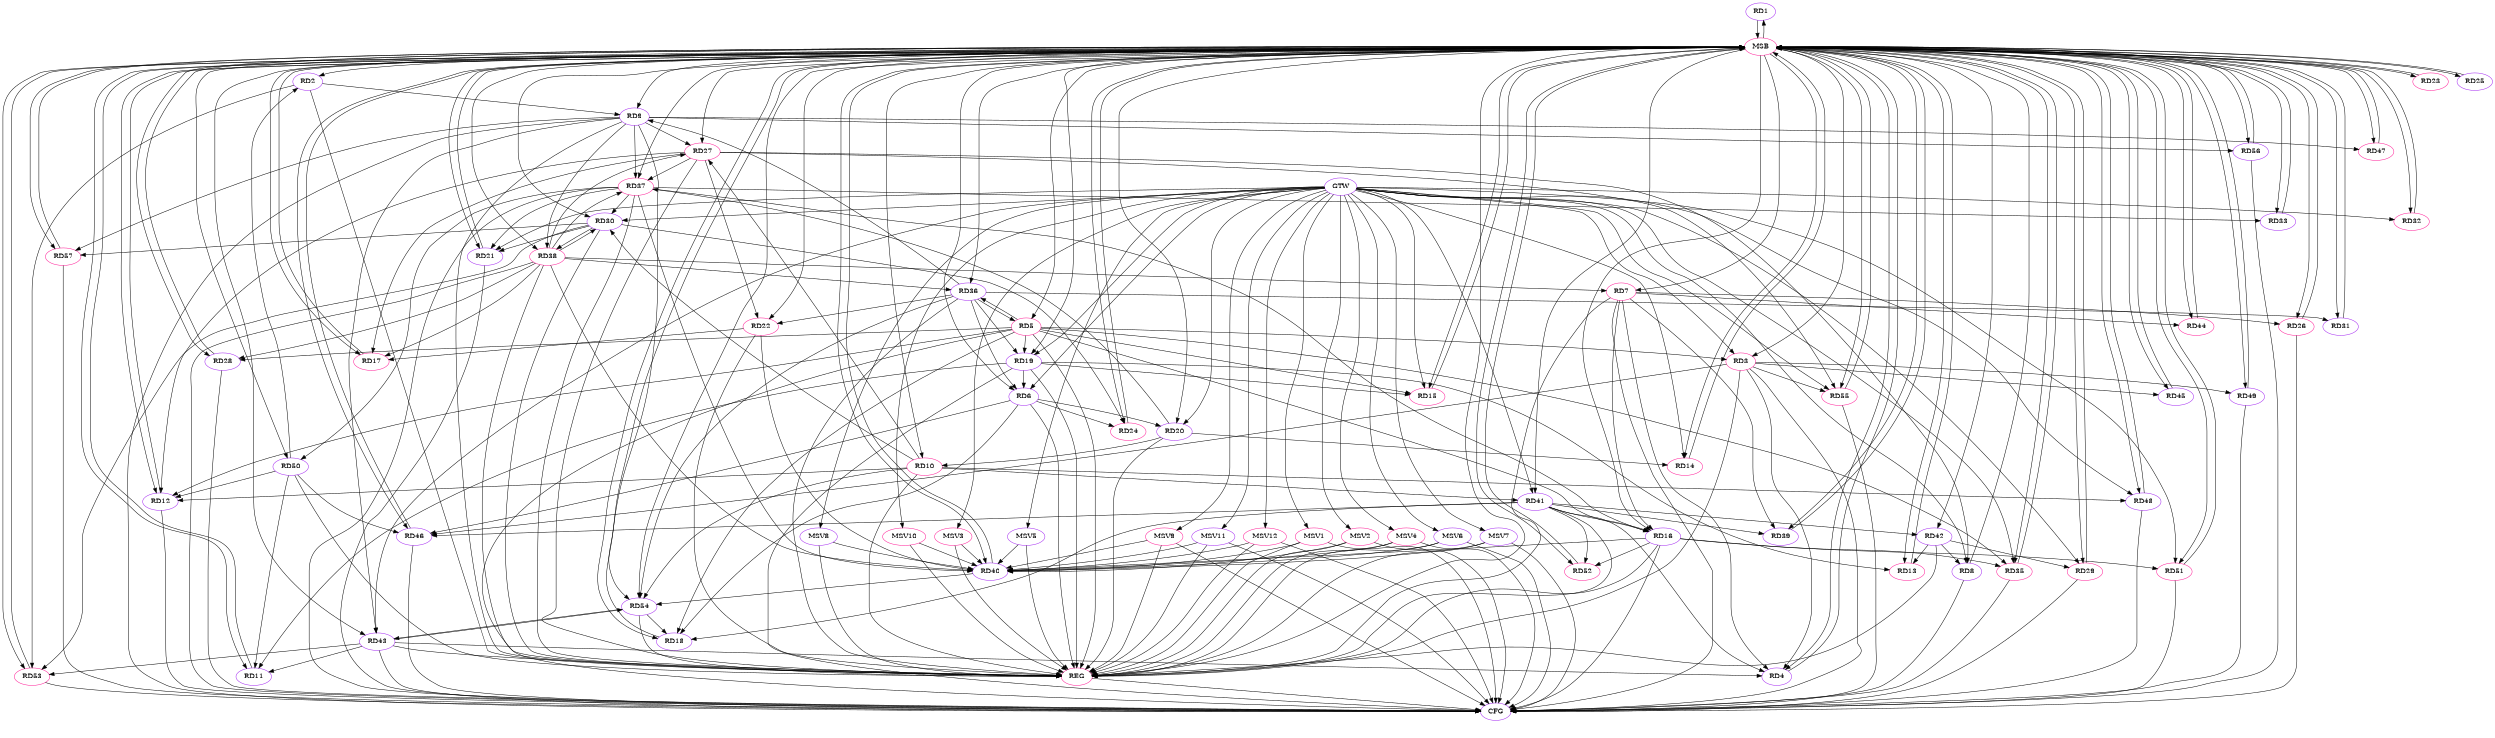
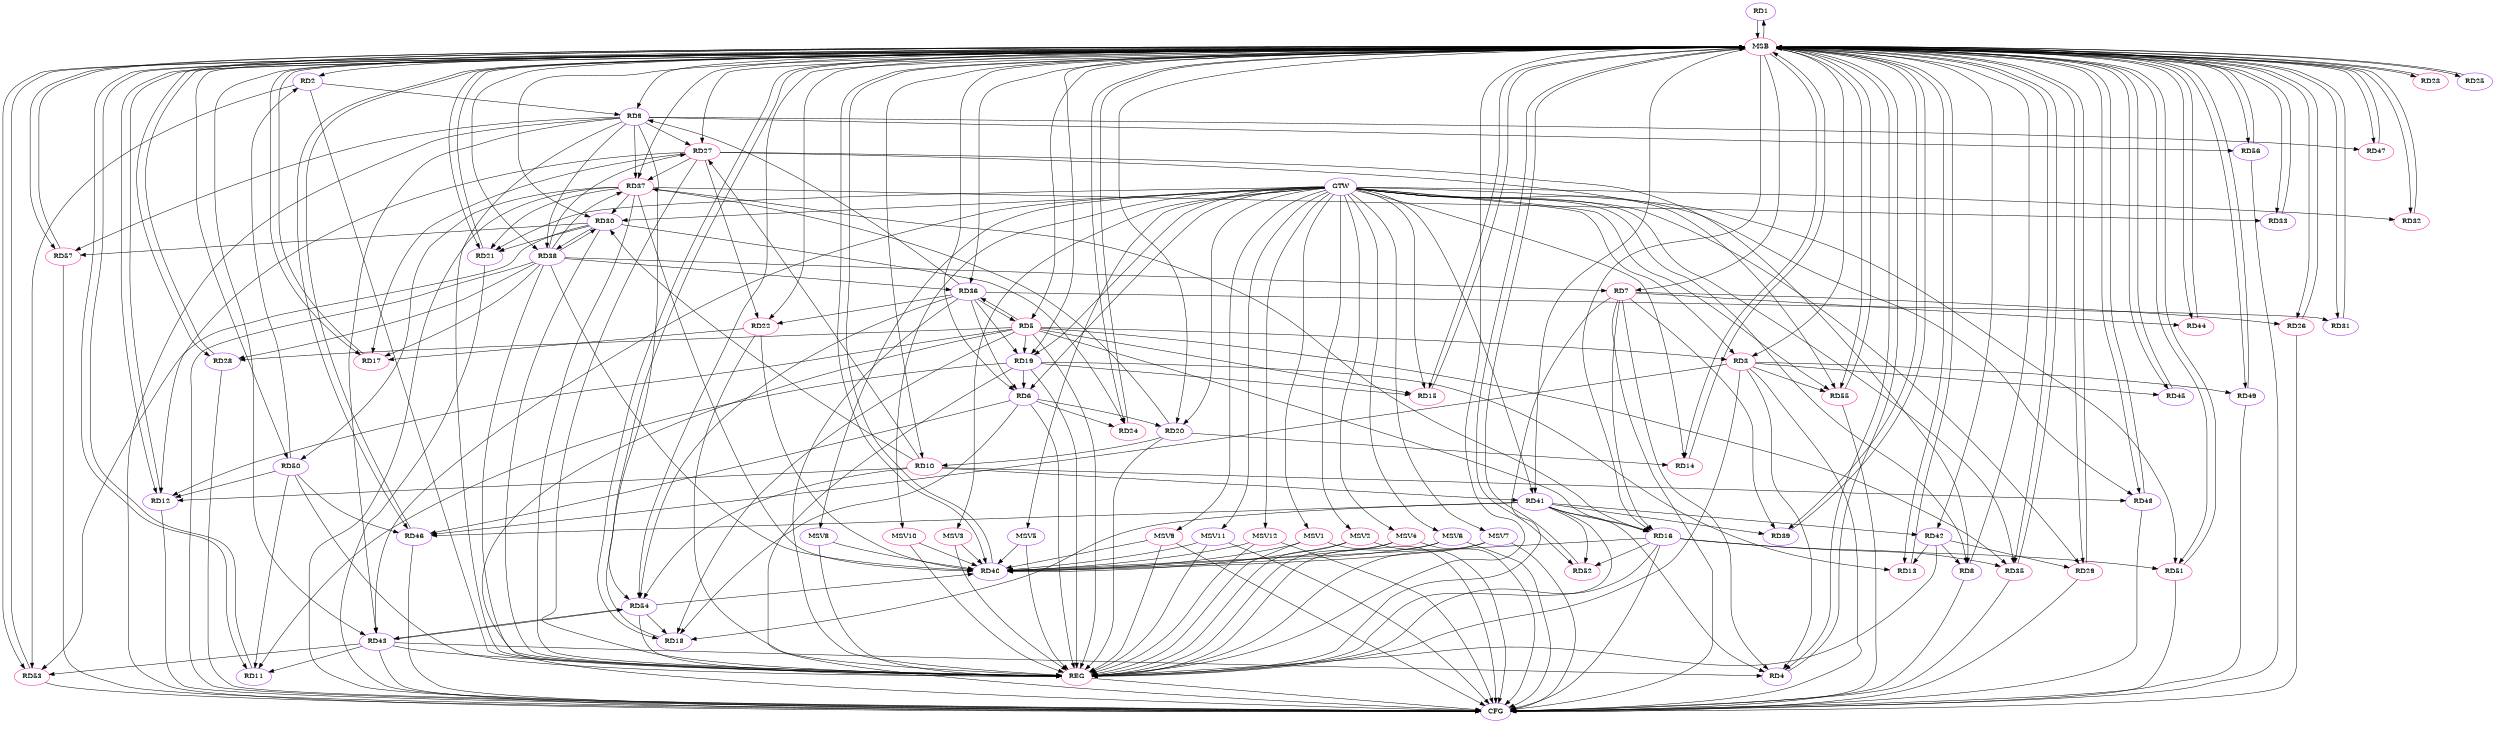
  strict digraph {
    fontname="DejaVu Serif"
    node [color=purple fontname="DejaVu Serif"]
    edge [fontname="DejaVu Serif"]
    n1 [label=RD1]
    n2 [color=deeppink label=MSB]
    n3 [label=RD2]
    n4 [label=RD9]
    n5 [color=deeppink label=RD53]
    n6 [color=deeppink label=REG]
    n7 [color=deeppink label=RD3]
    n8 [label=RD4]
    n9 [label=RD45]
    n10 [label=RD46]
    n11 [label=RD49]
    n12 [color=deeppink label=RD55]
    n13 [color=deeppink label=RD5]
    n14 [label=RD12]
    n15 [color=deeppink label=RD15]
    n16 [label=RD16]
    n17 [label=RD18]
    n18 [label=RD19]
    n19 [label=RD28]
    n20 [color=deeppink label=RD35]
    n21 [label=RD36]
    n22 [label=RD6]
    n23 [label=RD20]
    n24 [color=deeppink label=RD24]
    n25 [color=deeppink label=RD7]
    n26 [color=deeppink label=RD26]
    n27 [label=RD39]
    n28 [color=deeppink label=RD44]
    n29 [color=deeppink label=RD27]
    n30 [color=deeppink label=RD37]
-   n31 [color=deeppink label=RD38]
+   n31 [label=RD38]
    n32 [label=RD43]
    n33 [color=deeppink label=RD47]
    n34 [label=RD54]
    n35 [label=RD56]
    n36 [color=deeppink label=RD57]
    n37 [color=deeppink label=RD10]
    n38 [label=RD30]
    n39 [label=RD41]
    n40 [label=RD48]
    n41 [label=RD11]
    n42 [color=deeppink label=RD13]
    n43 [color=deeppink label=RD14]
    n44 [label=RD40]
    n45 [color=deeppink label=RD51]
    n46 [color=deeppink label=RD52]
    n47 [color=deeppink label=RD17]
    n48 [label=RD21]
    n49 [color=deeppink label=RD22]
    n50 [color=deeppink label=RD23]
    n51 [label=RD25]
    n52 [color=deeppink label=RD29]
    n53 [label=RD31]
    n54 [color=deeppink label=RD32]
    n55 [label=RD33]
    n56 [label=RD50]
    n57 [label=RD42]
    n58 [label=CFG]
    n59 [label=RD8]
    n60 [label=GTW]
    n61 [color=deeppink label=MSV1]
    n62 [color=deeppink label=MSV2]
    n63 [color=deeppink label=MSV3]
    n64 [color=deeppink label=MSV4]
    n65 [label=MSV5]
    n66 [label=MSV6]
    n67 [label=MSV7]
    n68 [label=MSV8]
    n69 [color=deeppink label=MSV9]
    n70 [color=deeppink label=MSV10]
    n71 [label=MSV11]
    n72 [color=deeppink label=MSV12]
    n1 -> n2
    n2 -> n1
    n2 -> n3
    n2 -> n4
    n2 -> n5
    n2 -> n6
    n2 -> n7
    n2 -> n8
    n2 -> n9
    n2 -> n10
    n2 -> n11
    n2 -> n12
    n2 -> n13
    n2 -> n14
    n2 -> n15
    n2 -> n16
    n2 -> n17
    n2 -> n18
    n2 -> n19
    n2 -> n20
    n2 -> n21
    n2 -> n22
    n2 -> n23
    n2 -> n24
    n2 -> n25
    n2 -> n26
    n2 -> n27
    n2 -> n28
    n2 -> n29
    n2 -> n30
    n2 -> n31
    n2 -> n32
    n2 -> n33
    n2 -> n34
    n2 -> n35
    n2 -> n36
    n2 -> n37
    n2 -> n38
    n2 -> n39
    n2 -> n40
    n2 -> n41
    n2 -> n42
    n2 -> n43
    n2 -> n44
    n2 -> n45
    n2 -> n46
    n2 -> n47
    n2 -> n48
    n2 -> n49
    n2 -> n50
    n2 -> n51
    n2 -> n52
    n2 -> n53
    n2 -> n54
    n2 -> n55
    n2 -> n56
    n2 -> n57
    n3 -> n4
    n3 -> n5
    n3 -> n6
    n4 -> n6
    n4 -> n29
    n4 -> n30
    n4 -> n31
    n4 -> n32
    n4 -> n33
    n4 -> n34
    n4 -> n35
    n4 -> n36
    n4 -> n58
    n5 -> n2
    n5 -> n58
    n6 -> n58
    n7 -> n6
    n7 -> n8
    n7 -> n9
    n7 -> n10
    n7 -> n11
    n7 -> n12
    n7 -> n58
    n8 -> n2
    n9 -> n2
    n10 -> n2
    n10 -> n58
    n11 -> n2
    n11 -> n58
    n12 -> n2
    n12 -> n58
    n13 -> n6
    n13 -> n7
    n13 -> n14
    n13 -> n15
    n13 -> n16
    n13 -> n17
    n13 -> n18
    n13 -> n19
    n13 -> n20
    n13 -> n21
    n13 -> n58
    n14 -> n2
    n14 -> n58
    n15 -> n2
    n16 -> n6
    n16 -> n20
    n16 -> n44
    n16 -> n45
    n16 -> n46
    n16 -> n58
    n17 -> n2
    n18 -> n6
    n18 -> n15
    n18 -> n22
    n18 -> n41
    n18 -> n42
    n18 -> n58
    n19 -> n2
    n19 -> n58
    n20 -> n2
    n20 -> n58
    n21 -> n4
    n21 -> n6
    n21 -> n13
    n21 -> n18
    n21 -> n22
    n21 -> n34
    n21 -> n49
    n21 -> n53
    n22 -> n6
    n22 -> n10
    n22 -> n17
    n22 -> n23
    n22 -> n24
    n23 -> n6
    n23 -> n30
    n23 -> n37
    n23 -> n43
    n24 -> n2
    n25 -> n6
    n25 -> n8
    n25 -> n16
    n25 -> n26
    n25 -> n27
    n25 -> n28
    n25 -> n58
    n26 -> n2
    n26 -> n58
    n27 -> n2
    n28 -> n2
    n29 -> n6
    n29 -> n12
    n29 -> n14
    n29 -> n30
    n29 -> n47
    n29 -> n49
    n29 -> n59
    n30 -> n6
    n30 -> n16
    n30 -> n38
    n30 -> n44
    n30 -> n48
    n30 -> n55
    n30 -> n56
    n30 -> n58
    n31 -> n6
    n31 -> n19
    n31 -> n21
    n31 -> n25
    n31 -> n29
    n31 -> n30
    n31 -> n38
    n31 -> n44
    n31 -> n47
    n31 -> n58
    n32 -> n5
    n32 -> n6
    n32 -> n8
    n32 -> n34
    n32 -> n41
    n32 -> n58
    n33 -> n2
    n34 -> n6
    n34 -> n17
    n34 -> n32
-   n44 -> n34
+   n34 -> n44
    n35 -> n2
    n35 -> n58
    n36 -> n2
    n36 -> n58
-   n37 -> n6
    n37 -> n14
    n37 -> n29
    n37 -> n34
    n37 -> n38
    n37 -> n39
    n37 -> n40
    n38 -> n5
    n38 -> n6
    n38 -> n24
    n38 -> n31
    n38 -> n36
    n38 -> n48
    n39 -> n6
    n39 -> n8
    n39 -> n10
    n39 -> n16
    n39 -> n17
    n39 -> n27
    n39 -> n46
    n39 -> n57
    n40 -> n2
    n40 -> n58
    n41 -> n2
    n42 -> n2
    n43 -> n2
    n44 -> n2
    n45 -> n2
    n45 -> n58
    n46 -> n2
    n47 -> n2
    n48 -> n2
    n48 -> n58
    n49 -> n6
    n49 -> n44
    n49 -> n47
    n50 -> n2
    n51 -> n2
    n52 -> n2
    n52 -> n58
    n53 -> n2
    n54 -> n2
    n55 -> n2
    n56 -> n3
    n56 -> n6
    n56 -> n10
    n56 -> n14
    n56 -> n41
    n57 -> n6
    n57 -> n42
    n57 -> n52
    n57 -> n59
    n59 -> n2
    n59 -> n58
    n60 -> n7
    n60 -> n12
    n60 -> n15
    n60 -> n18
    n60 -> n20
    n60 -> n22
    n60 -> n23
    n60 -> n32
    n60 -> n38
    n60 -> n39
    n60 -> n40
    n60 -> n43
    n60 -> n45
    n60 -> n48
    n60 -> n52
    n60 -> n54
    n60 -> n59
    n60 -> n61
    n60 -> n62
    n60 -> n63
    n60 -> n64
    n60 -> n65
    n60 -> n66
    n60 -> n67
    n60 -> n68
    n60 -> n69
    n60 -> n70
    n60 -> n71
    n60 -> n72
    n61 -> n6
    n61 -> n44
    n61 -> n58
    n62 -> n6
    n62 -> n44
    n62 -> n58
    n63 -> n6
    n63 -> n44
    n64 -> n6
    n64 -> n44
    n64 -> n58
    n65 -> n6
    n65 -> n44
    n66 -> n6
    n66 -> n44
    n66 -> n58
    n67 -> n6
    n67 -> n44
    n67 -> n58
    n68 -> n6
    n68 -> n44
    n69 -> n6
    n69 -> n44
    n69 -> n58
    n70 -> n6
    n70 -> n44
    n71 -> n6
    n71 -> n44
    n71 -> n58
    n72 -> n6
    n72 -> n44
    n72 -> n58
  }
